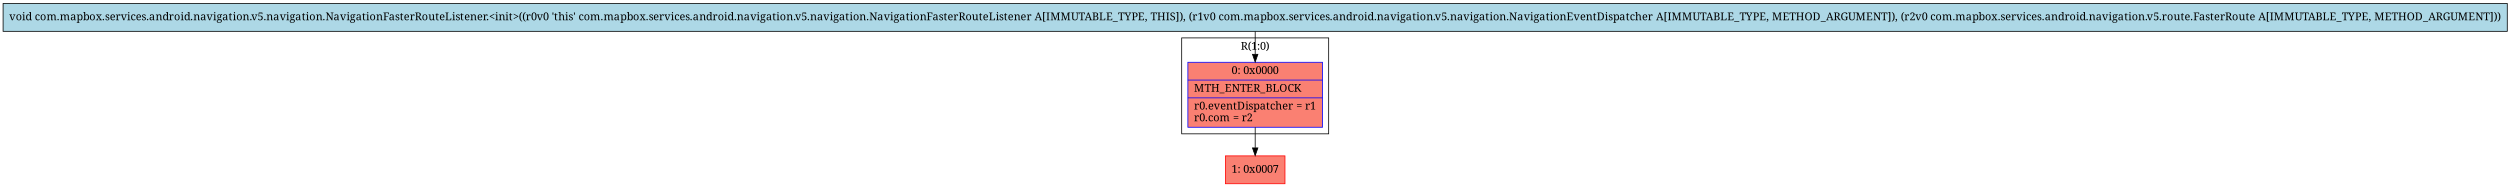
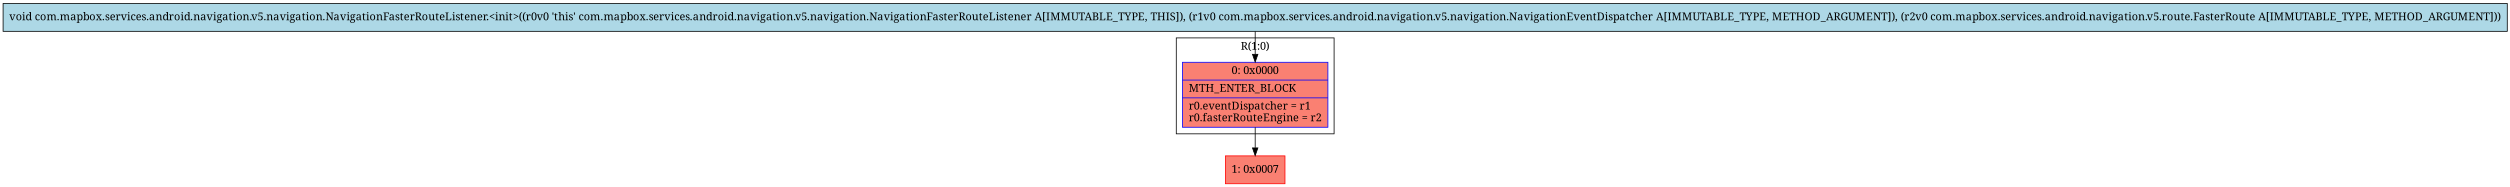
  digraph {
    fontname="Noto Serif"
    node [shape=record style=filled fillcolor=salmon fontname="Noto Serif"]
    edge [fontname="Noto Serif"]
-   n1 [color=blue label="{0\:\ 0x0000|MTH_ENTER_BLOCK\l|r0.eventDispatcher = r1\lr0.com = r2\l}"]
+   n1 [color=blue label="{0\:\ 0x0000|MTH_ENTER_BLOCK\l|r0.eventDispatcher = r1\lr0.fasterRouteEngine = r2\l}"]
    n2 [color=red label="{1\:\ 0x0007}"]
    n3 [label="{void com.mapbox.services.android.navigation.v5.navigation.NavigationFasterRouteListener.\<init\>((r0v0 'this' com.mapbox.services.android.navigation.v5.navigation.NavigationFasterRouteListener A[IMMUTABLE_TYPE, THIS]), (r1v0 com.mapbox.services.android.navigation.v5.navigation.NavigationEventDispatcher A[IMMUTABLE_TYPE, METHOD_ARGUMENT]), (r2v0 com.mapbox.services.android.navigation.v5.route.FasterRoute A[IMMUTABLE_TYPE, METHOD_ARGUMENT])) }" fillcolor=lightblue]
    subgraph cluster_1 {
      label="R(1:0)"
      n1
    }
    n1 -> n2
    n3 -> n1
  }
